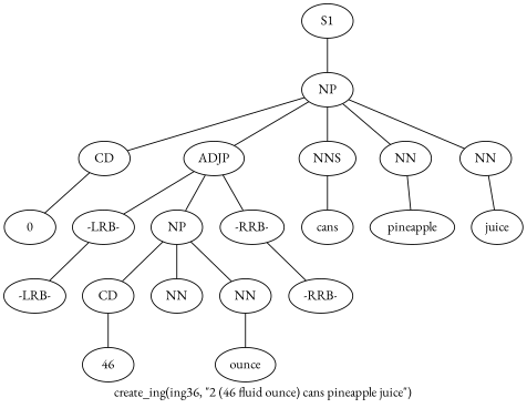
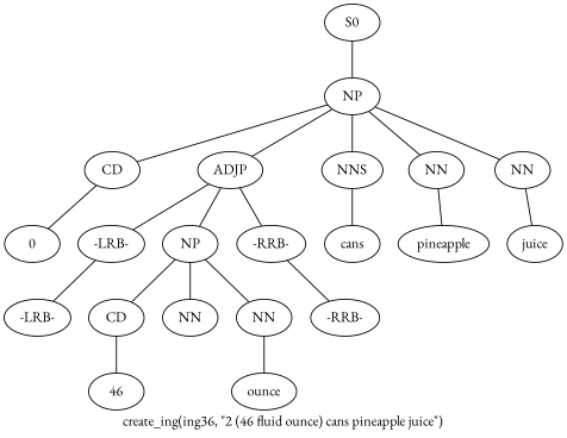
  graph {
    fontname="EB Garamond"
    label="create_ing(ing36, \"2 (46 fluid ounce) cans pineapple juice\")"
    node [fontname="EB Garamond"]
    edge [fontname="EB Garamond"]
-   n1 [label=S1]
+   n1 [label=S0]
    n2 [label=NP]
    n3 [label=CD]
    n4 [label=ADJP]
    n5 [label=NNS]
    n6 [label=NN]
    n7 [label=NN]
    n8 [label=0]
    n9 [label="-LRB-"]
    n10 [label=NP]
    n11 [label="-RRB-"]
    n12 [label=cans]
    n13 [label=pineapple]
    n14 [label=juice]
    n15 [label="-LRB-"]
    n16 [label=CD]
    n17 [label=NN]
    n18 [label=NN]
    n19 [label="-RRB-"]
    n20 [label=46]
    n21 [label=ounce]
    n1 -- n2
    n2 -- n3
    n2 -- n4
    n2 -- n5
    n2 -- n6
    n2 -- n7
    n3 -- n8
    n4 -- n9
    n4 -- n10
    n4 -- n11
    n5 -- n12
    n6 -- n13
    n7 -- n14
    n9 -- n15
    n10 -- n16
    n10 -- n17
    n10 -- n18
    n11 -- n19
    n16 -- n20
    n18 -- n21
  }
